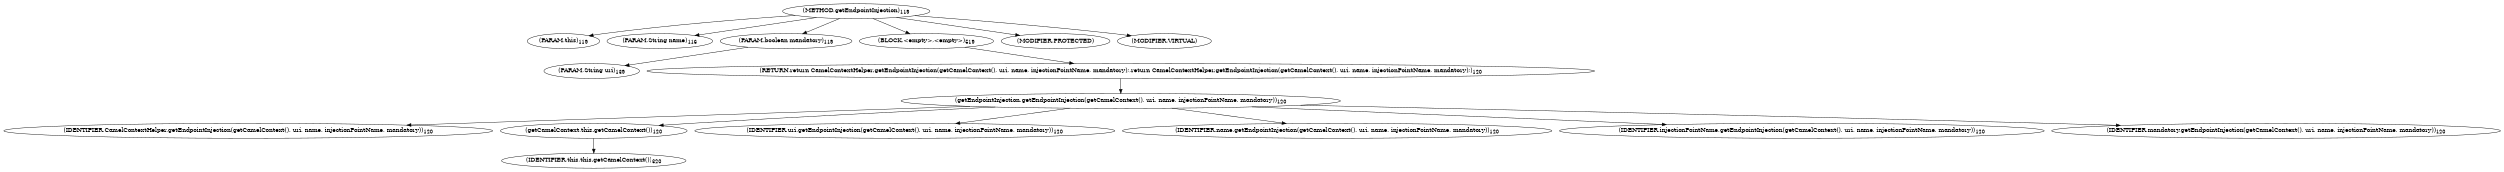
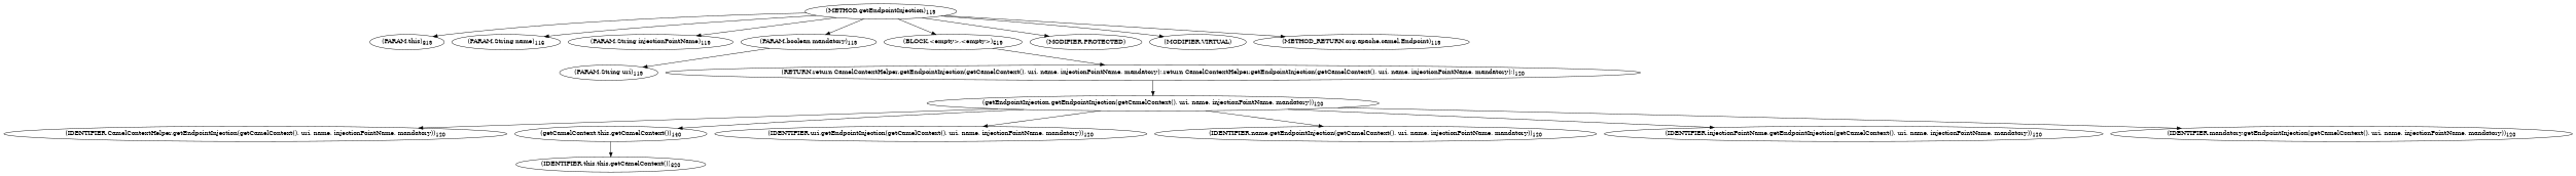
  digraph {
    n1 [label=<(METHOD,getEndpointInjection)<SUB>119</SUB>>]
-   n2 [label=<(PARAM,this)<SUB>119</SUB>>]
+   n2 [label=<(PARAM,this)<SUB>819</SUB>>]
    n3 [label=<(PARAM,String name)<SUB>116</SUB>>]
+   n4 [label=<(PARAM,String injectionPointName)<SUB>119</SUB>>]
    n5 [label=<(PARAM,boolean mandatory)<SUB>119</SUB>>]
    n6 [label=<(BLOCK,&lt;empty&gt;,&lt;empty&gt;)<SUB>519</SUB>>]
    n7 [label=<(MODIFIER,PROTECTED)>]
    n8 [label=<(MODIFIER,VIRTUAL)>]
-   n10 [label=<(PARAM,String uri)<SUB>139</SUB>>]
+   n9 [label=<(METHOD_RETURN,org.apache.camel.Endpoint)<SUB>119</SUB>>]
+   n10 [label=<(PARAM,String uri)<SUB>119</SUB>>]
    n11 [label=<(RETURN,return CamelContextHelper.getEndpointInjection(getCamelContext(), uri, name, injectionPointName, mandatory);,return CamelContextHelper.getEndpointInjection(getCamelContext(), uri, name, injectionPointName, mandatory);)<SUB>120</SUB>>]
    n12 [label=<(getEndpointInjection,getEndpointInjection(getCamelContext(), uri, name, injectionPointName, mandatory))<SUB>120</SUB>>]
    n13 [label=<(IDENTIFIER,CamelContextHelper,getEndpointInjection(getCamelContext(), uri, name, injectionPointName, mandatory))<SUB>120</SUB>>]
-   n14 [label=<(getCamelContext,this.getCamelContext())<SUB>120</SUB>>]
+   n14 [label=<(getCamelContext,this.getCamelContext())<SUB>140</SUB>>]
    n15 [label=<(IDENTIFIER,uri,getEndpointInjection(getCamelContext(), uri, name, injectionPointName, mandatory))<SUB>120</SUB>>]
    n16 [label=<(IDENTIFIER,name,getEndpointInjection(getCamelContext(), uri, name, injectionPointName, mandatory))<SUB>120</SUB>>]
    n17 [label=<(IDENTIFIER,injectionPointName,getEndpointInjection(getCamelContext(), uri, name, injectionPointName, mandatory))<SUB>120</SUB>>]
    n18 [label=<(IDENTIFIER,mandatory,getEndpointInjection(getCamelContext(), uri, name, injectionPointName, mandatory))<SUB>120</SUB>>]
    n19 [label=<(IDENTIFIER,this,this.getCamelContext())<SUB>320</SUB>>]
    n1 -> n2
    n1 -> n3
+   n1 -> n4
    n1 -> n5
    n1 -> n6
    n1 -> n7
    n1 -> n8
+   n1 -> n9
    n5 -> n10
    n6 -> n11
    n11 -> n12
    n12 -> n13
    n12 -> n14
    n12 -> n15
    n12 -> n16
    n12 -> n17
    n12 -> n18
    n14 -> n19
  }
